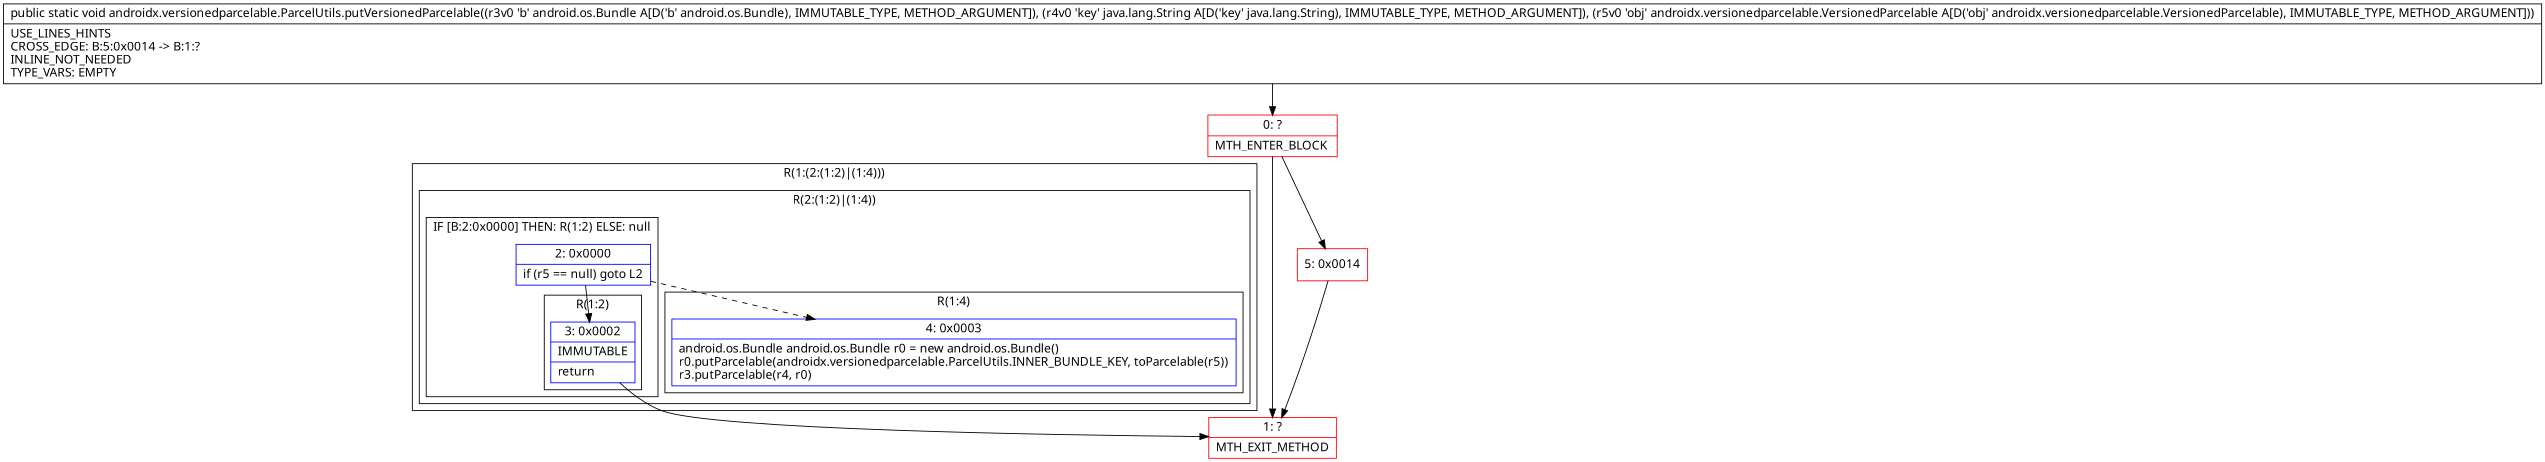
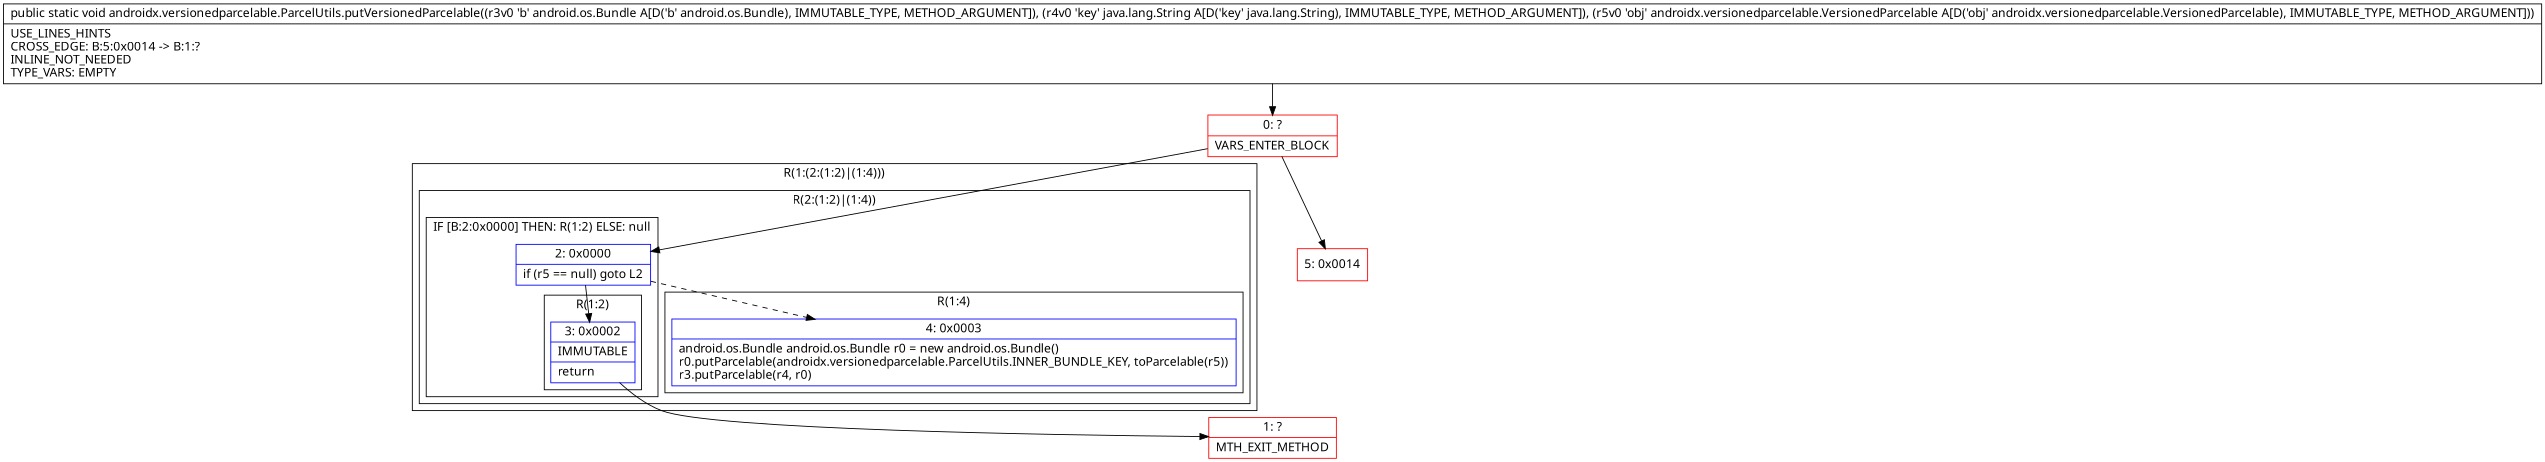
  digraph {
    fontname="Noto Sans"
    node [color=blue fontname="Noto Sans" shape=record]
    edge [fontname="Noto Sans"]
    n1 [label="{3\:\ 0x0002|IMMUTABLE\l|return\l}"]
    n2 [label="{2\:\ 0x0000|if (r5 == null) goto L2\l}"]
    n3 [label="{4\:\ 0x0003|android.os.Bundle android.os.Bundle r0 = new android.os.Bundle()\lr0.putParcelable(androidx.versionedparcelable.ParcelUtils.INNER_BUNDLE_KEY, toParcelable(r5))\lr3.putParcelable(r4, r0)\l}"]
    n4 [color=red label="{1\:\ ?|MTH_EXIT_METHOD\l}"]
    n5 [color=red label="{5\:\ 0x0014}"]
-   n6 [color=red label="{0\:\ ?|MTH_ENTER_BLOCK\l}"]
+   n6 [color=red label="{0\:\ ?|VARS_ENTER_BLOCK\l}"]
    n7 [label="{public static void androidx.versionedparcelable.ParcelUtils.putVersionedParcelable((r3v0 'b' android.os.Bundle A[D('b' android.os.Bundle), IMMUTABLE_TYPE, METHOD_ARGUMENT]), (r4v0 'key' java.lang.String A[D('key' java.lang.String), IMMUTABLE_TYPE, METHOD_ARGUMENT]), (r5v0 'obj' androidx.versionedparcelable.VersionedParcelable A[D('obj' androidx.versionedparcelable.VersionedParcelable), IMMUTABLE_TYPE, METHOD_ARGUMENT]))  | USE_LINES_HINTS\lCROSS_EDGE: B:5:0x0014 \-\> B:1:?\lINLINE_NOT_NEEDED\lTYPE_VARS: EMPTY\l}" color=""]
    subgraph cluster_1 {
      label="R(1:(2:(1:2)|(1:4)))"
      subgraph cluster_2 {
        label="R(2:(1:2)|(1:4))"
        subgraph cluster_3 {
          label="IF [B:2:0x0000] THEN: R(1:2) ELSE: null"
          n2
          subgraph cluster_4 {
            label="R(1:2)"
            n1
          }
        }
        subgraph cluster_5 {
          label="R(1:4)"
          n3
        }
      }
    }
    n1 -> n4
    n2 -> n1
    n2 -> n3 [style=dashed]
-   n5 -> n4
-   n6 -> n4
+   n6 -> n2
    n6 -> n5
    n7 -> n6
  }
